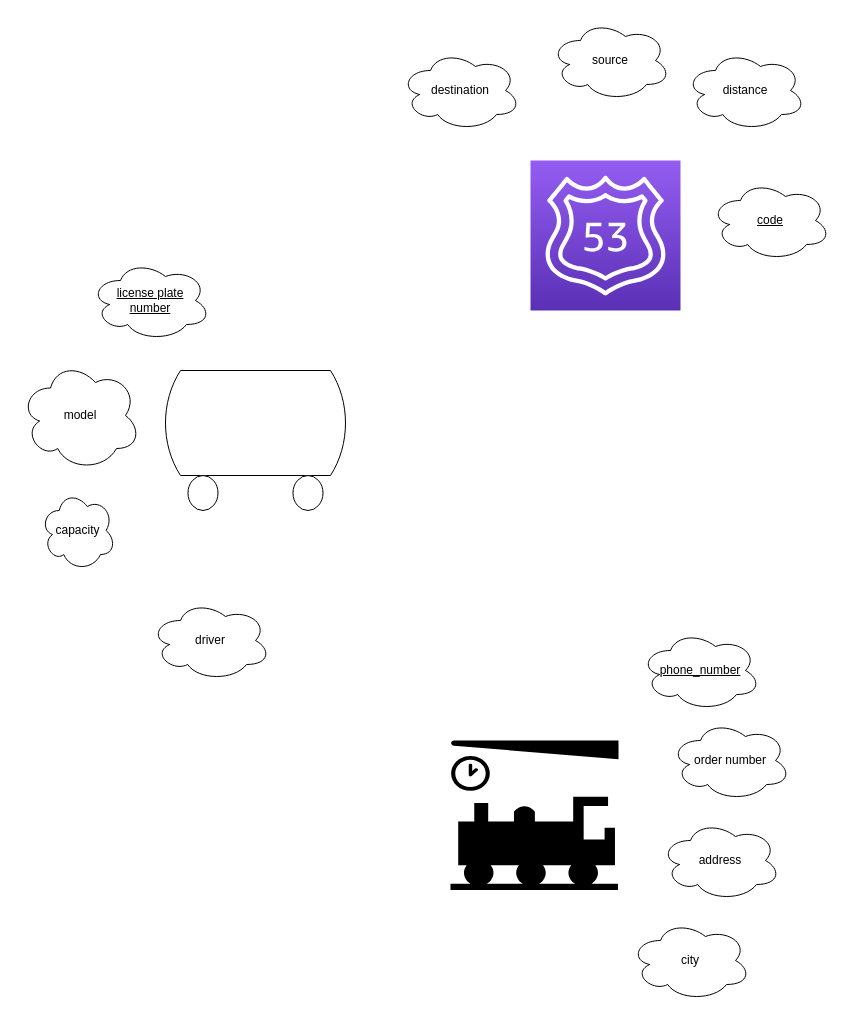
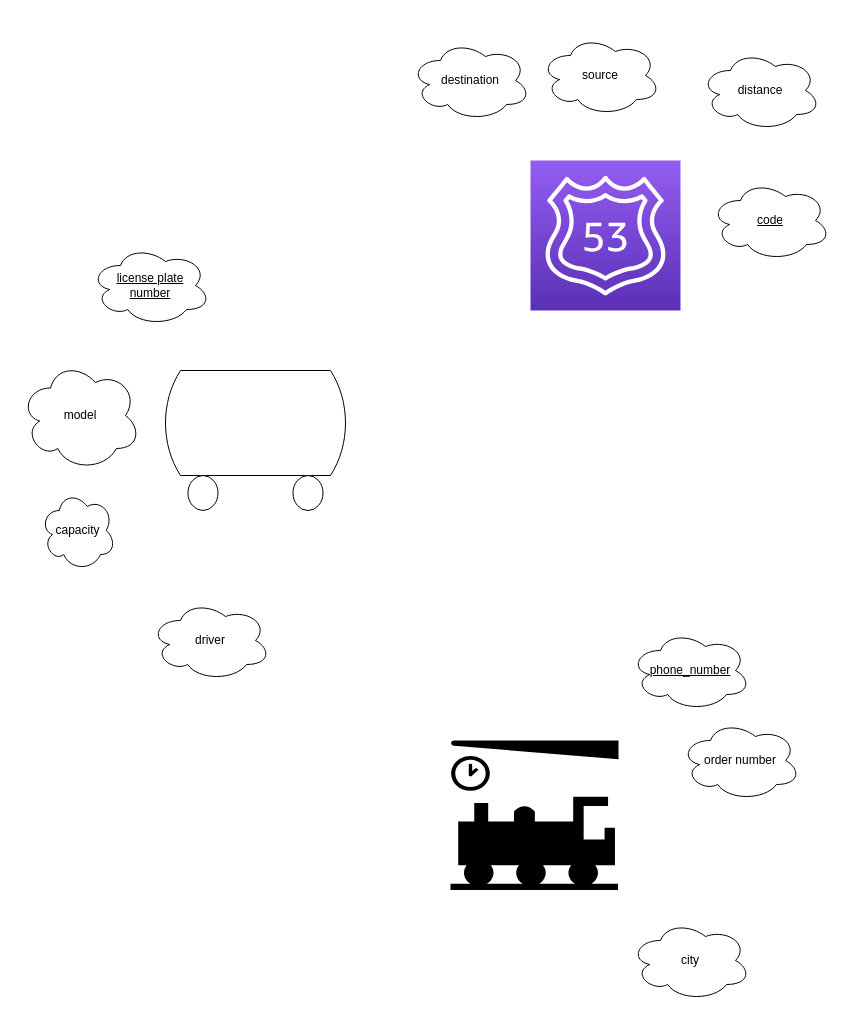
  <mxCell id="0" />
  <mxCell id="1" parent="0" />
  <mxCell id="2" value="" style="verticalLabelPosition=bottom;outlineConnect=0;align=center;dashed=0;html=1;verticalAlign=top;shape=mxgraph.pid.misc.tank_car,_tank_wagon;" vertex="1" parent="1"><mxGeometry x="160" y="370" width="190" height="140" as="geometry" /></mxCell>
- <mxCell id="3" value="&lt;u&gt;license plate&lt;br&gt;number&lt;/u&gt;" style="ellipse;shape=cloud;whiteSpace=wrap;html=1;" vertex="1" parent="1"><mxGeometry x="90" y="260" width="120" height="80" as="geometry" /></mxCell>
+ <mxCell id="3" value="&lt;u&gt;license plate&lt;br&gt;number&lt;/u&gt;" style="ellipse;shape=cloud;whiteSpace=wrap;html=1;" vertex="1" parent="1"><mxGeometry x="90" y="245" width="120" height="80" as="geometry" /></mxCell>
  <mxCell id="4" value="model" style="ellipse;shape=cloud;whiteSpace=wrap;html=1;" vertex="1" parent="1"><mxGeometry x="20" y="360" width="120" height="110" as="geometry" /></mxCell>
  <mxCell id="5" value="capacity" style="ellipse;shape=cloud;whiteSpace=wrap;html=1;" vertex="1" parent="1"><mxGeometry x="40" y="490" width="75" height="80" as="geometry" /></mxCell>
  <mxCell id="6" value="driver" style="ellipse;shape=cloud;whiteSpace=wrap;html=1;" vertex="1" parent="1"><mxGeometry x="150" y="600" width="120" height="80" as="geometry" /></mxCell>
  <mxCell id="7" value="" style="shape=mxgraph.signs.transportation.train_station;html=1;pointerEvents=1;fillColor=#000000;strokeColor=none;verticalLabelPosition=bottom;verticalAlign=top;align=center;" vertex="1" parent="1"><mxGeometry x="450" y="740" width="168" height="149.5" as="geometry" /></mxCell>
  <mxCell id="8" value="city" style="ellipse;shape=cloud;whiteSpace=wrap;html=1;" vertex="1" parent="1"><mxGeometry x="630" y="920" width="120" height="80" as="geometry" /></mxCell>
- <mxCell id="9" value="address" style="ellipse;shape=cloud;whiteSpace=wrap;html=1;" vertex="1" parent="1"><mxGeometry x="660" y="820" width="120" height="80" as="geometry" /></mxCell>
- <mxCell id="10" value="order number" style="ellipse;shape=cloud;whiteSpace=wrap;html=1;" vertex="1" parent="1"><mxGeometry x="670" y="720" width="120" height="80" as="geometry" /></mxCell>
- <mxCell id="11" value="&lt;u&gt;phone_number&lt;/u&gt;" style="ellipse;shape=cloud;whiteSpace=wrap;html=1;" vertex="1" parent="1"><mxGeometry x="640" y="630" width="120" height="80" as="geometry" /></mxCell>
+ <mxCell id="10" value="order number" style="ellipse;shape=cloud;whiteSpace=wrap;html=1;" vertex="1" parent="1"><mxGeometry x="680" y="720" width="120" height="80" as="geometry" /></mxCell>
+ <mxCell id="11" value="&lt;u&gt;phone_number&lt;/u&gt;" style="ellipse;shape=cloud;whiteSpace=wrap;html=1;" vertex="1" parent="1"><mxGeometry x="630" y="630" width="120" height="80" as="geometry" /></mxCell>
  <mxCell id="12" value="" style="sketch=0;points=[[0,0,0],[0.25,0,0],[0.5,0,0],[0.75,0,0],[1,0,0],[0,1,0],[0.25,1,0],[0.5,1,0],[0.75,1,0],[1,1,0],[0,0.25,0],[0,0.5,0],[0,0.75,0],[1,0.25,0],[1,0.5,0],[1,0.75,0]];outlineConnect=0;fontColor=#232F3E;gradientColor=#945DF2;gradientDirection=north;fillColor=#5A30B5;strokeColor=#ffffff;dashed=0;verticalLabelPosition=bottom;verticalAlign=top;align=center;html=1;fontSize=12;fontStyle=0;aspect=fixed;shape=mxgraph.aws4.resourceIcon;resIcon=mxgraph.aws4.route_53;" vertex="1" parent="1"><mxGeometry x="530" y="160" width="150" height="150" as="geometry" /></mxCell>
  <mxCell id="13" value="&lt;u&gt;code&lt;/u&gt;" style="ellipse;shape=cloud;whiteSpace=wrap;html=1;" vertex="1" parent="1"><mxGeometry x="710" y="180" width="120" height="80" as="geometry" /></mxCell>
- <mxCell id="14" value="distance" style="ellipse;shape=cloud;whiteSpace=wrap;html=1;" vertex="1" parent="1"><mxGeometry x="685" y="50" width="120" height="80" as="geometry" /></mxCell>
- <mxCell id="15" value="source" style="ellipse;shape=cloud;whiteSpace=wrap;html=1;" vertex="1" parent="1"><mxGeometry x="550" y="20" width="120" height="80" as="geometry" /></mxCell>
- <mxCell id="16" value="destination" style="ellipse;shape=cloud;whiteSpace=wrap;html=1;" vertex="1" parent="1"><mxGeometry x="400" y="50" width="120" height="80" as="geometry" /></mxCell>
+ <mxCell id="14" value="distance" style="ellipse;shape=cloud;whiteSpace=wrap;html=1;" vertex="1" parent="1"><mxGeometry x="700" y="50" width="120" height="80" as="geometry" /></mxCell>
+ <mxCell id="15" value="source" style="ellipse;shape=cloud;whiteSpace=wrap;html=1;" vertex="1" parent="1"><mxGeometry x="540" y="35" width="120" height="80" as="geometry" /></mxCell>
+ <mxCell id="16" value="destination" style="ellipse;shape=cloud;whiteSpace=wrap;html=1;" vertex="1" parent="1"><mxGeometry x="410" y="40" width="120" height="80" as="geometry" /></mxCell>
